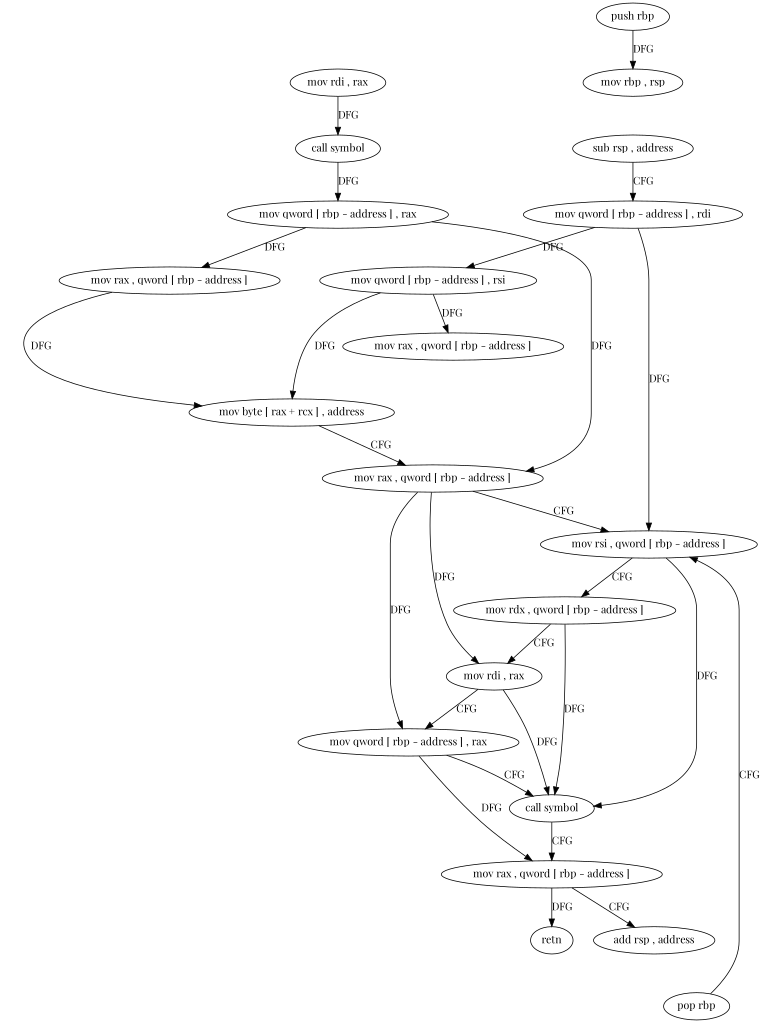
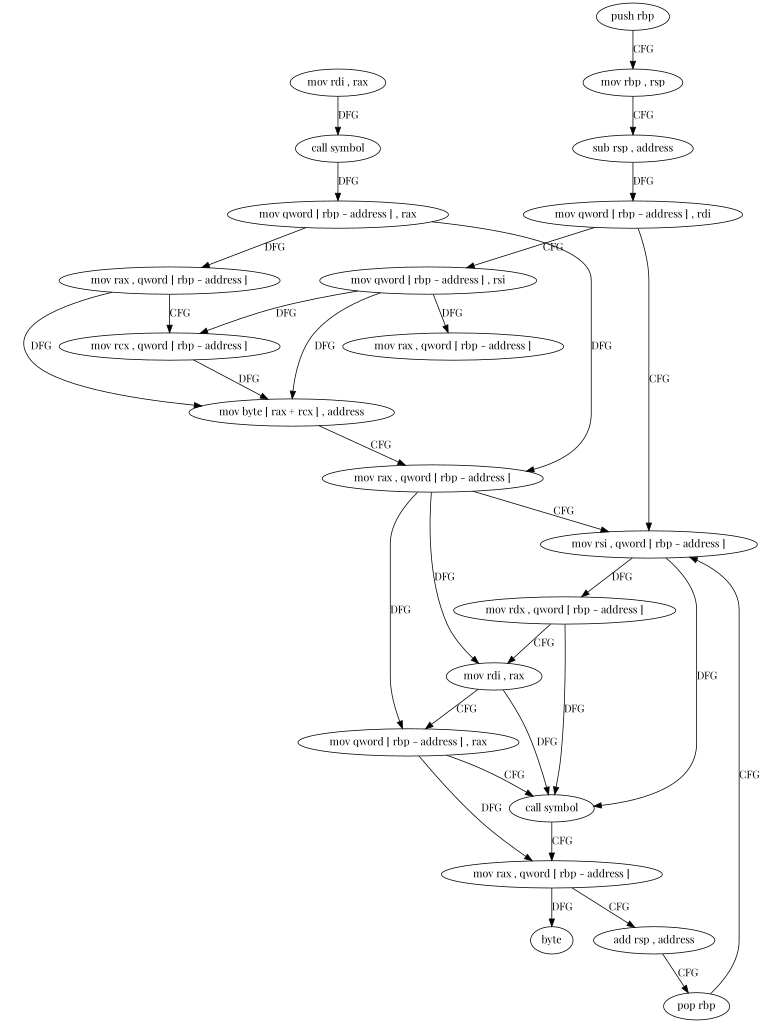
  digraph {
    fontname="Playfair Display"
    node [fontname="Playfair Display"]
    edge [fontname="Playfair Display"]
    n1 [label="push rbp"]
    n2 [label="mov rbp , rsp"]
    n3 [label="sub rsp , address"]
    n4 [label="mov qword [ rbp - address ] , rdi"]
    n5 [label="mov qword [ rbp - address ] , rsi"]
    n6 [label="mov rsi , qword [ rbp - address ]"]
    n7 [label="mov rax , qword [ rbp - address ]"]
+   n8 [label="mov rcx , qword [ rbp - address ]"]
    n9 [label="mov byte [ rax + rcx ] , address"]
    n10 [label="mov rdx , qword [ rbp - address ]"]
    n11 [label="call symbol"]
    n12 [label="mov rdi , rax"]
    n13 [label="mov rdi , rax"]
    n14 [label="call symbol"]
    n15 [label="mov qword [ rbp - address ] , rax"]
    n16 [label="mov rax , qword [ rbp - address ]"]
    n17 [label="mov rax , qword [ rbp - address ]"]
    n18 [label="mov qword [ rbp - address ] , rax"]
    n19 [label="mov rax , qword [ rbp - address ]"]
    n20 [label="add rsp , address"]
-   n21 [label=retn]
+   n21 [label=byte]
    n22 [label="pop rbp"]
-   n1 -> n2 [label=DFG]
-   n3 -> n4 [label=CFG]
-   n4 -> n5 [label=DFG]
-   n4 -> n6 [label=DFG]
+   n1 -> n2 [label=CFG]
+   n2 -> n3 [label=CFG]
+   n3 -> n4 [label=DFG]
+   n4 -> n5 [label=CFG]
+   n4 -> n6 [label=CFG]
    n5 -> n7 [label=DFG]
+   n5 -> n8 [label=DFG]
    n5 -> n9 [label=DFG]
-   n6 -> n10 [label=CFG]
+   n6 -> n10 [label=DFG]
    n6 -> n11 [label=DFG]
+   n8 -> n9 [label=DFG]
    n9 -> n17 [label=CFG]
    n10 -> n11 [label=DFG]
    n10 -> n12 [label=CFG]
    n11 -> n19 [label=CFG]
    n12 -> n11 [label=DFG]
    n12 -> n18 [label=CFG]
    n13 -> n14 [label=DFG]
    n14 -> n15 [label=DFG]
    n15 -> n16 [label=DFG]
    n15 -> n17 [label=DFG]
+   n16 -> n8 [label=CFG]
    n16 -> n9 [label=DFG]
    n17 -> n6 [label=CFG]
    n17 -> n12 [label=DFG]
    n17 -> n18 [label=DFG]
    n18 -> n11 [label=CFG]
    n18 -> n19 [label=DFG]
    n19 -> n20 [label=CFG]
    n19 -> n21 [label=DFG]
+   n20 -> n22 [label=CFG]
    n22 -> n6 [label=CFG]
  }
